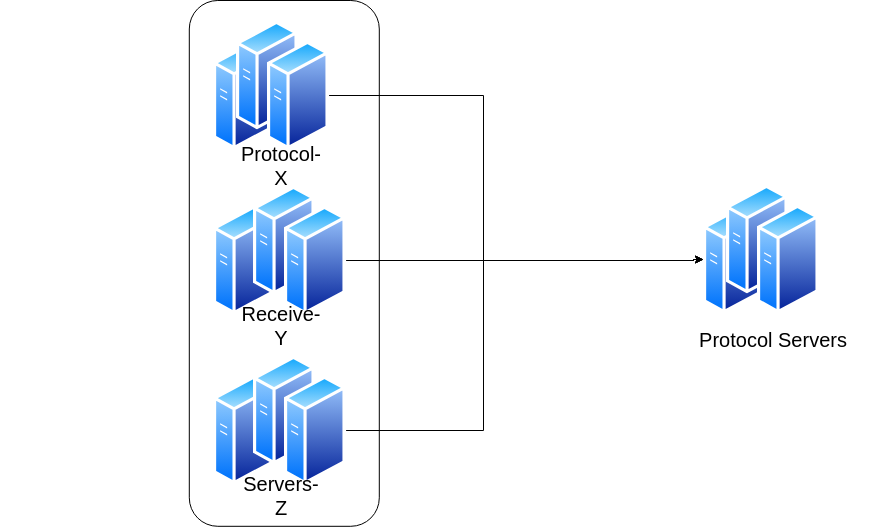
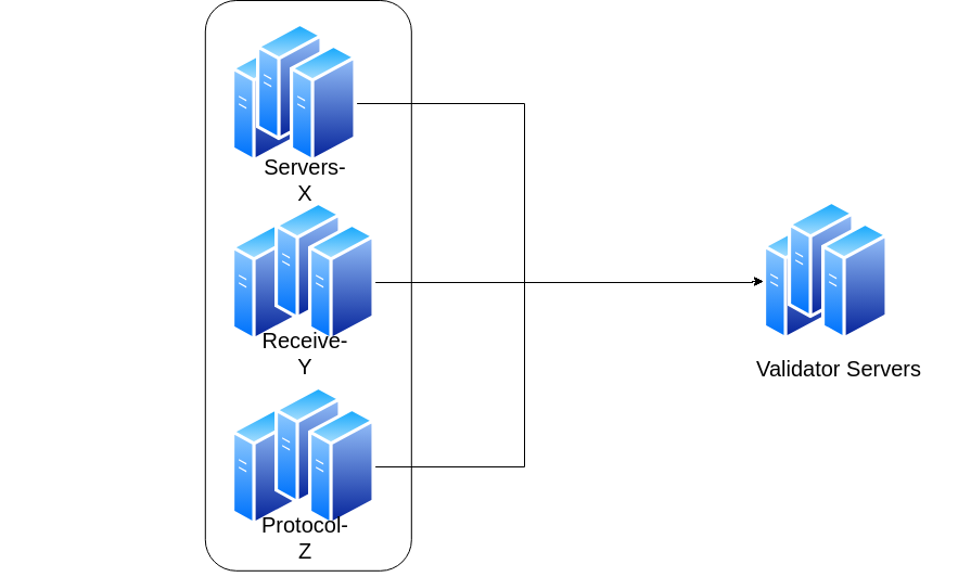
  <mxCell id="0" />
  <mxCell id="1" parent="0" />
  <mxCell id="2" value="" style="rounded=1;whiteSpace=wrap;html=1;rotation=-90;fontSize=20;" parent="1" vertex="1"><mxGeometry x="20.9" y="167.9" width="525.8" height="190" as="geometry" /></mxCell>
  <mxCell id="3" value="" style="aspect=fixed;perimeter=ellipsePerimeter;html=1;align=center;shadow=0;dashed=0;spacingTop=3;image;image=img/lib/active_directory/generic_server.svg;fontSize=20;" parent="1" vertex="1"><mxGeometry x="213" y="205" width="61.6" height="110" as="geometry" /></mxCell>
  <mxCell id="4" value="" style="aspect=fixed;perimeter=ellipsePerimeter;html=1;align=center;shadow=0;dashed=0;spacingTop=3;image;image=img/lib/active_directory/generic_server.svg;fontSize=20;" parent="1" vertex="1"><mxGeometry x="213" y="375" width="61.6" height="110" as="geometry" /></mxCell>
  <mxCell id="5" value="" style="aspect=fixed;perimeter=ellipsePerimeter;html=1;align=center;shadow=0;dashed=0;spacingTop=3;image;image=img/lib/active_directory/generic_server.svg;fontSize=20;" parent="1" vertex="1"><mxGeometry x="213" y="40" width="61.6" height="110" as="geometry" /></mxCell>
  <mxCell id="6" value="" style="aspect=fixed;perimeter=ellipsePerimeter;html=1;align=center;shadow=0;dashed=0;spacingTop=3;image;image=img/lib/active_directory/generic_server.svg;fontSize=20;" parent="1" vertex="1"><mxGeometry x="236" y="20" width="61.6" height="110" as="geometry" /></mxCell>
  <mxCell id="7" style="edgeStyle=orthogonalEdgeStyle;rounded=0;orthogonalLoop=1;jettySize=auto;html=1;entryX=0;entryY=0.5;entryDx=0;entryDy=0;" edge="1" parent="1" source="8" target="18"><mxGeometry relative="1" as="geometry"><Array as="points"><mxPoint x="483" y="95" /><mxPoint x="483" y="260" /><mxPoint x="693" y="260" /></Array></mxGeometry></mxCell>
  <mxCell id="8" value="" style="aspect=fixed;perimeter=ellipsePerimeter;html=1;align=center;shadow=0;dashed=0;spacingTop=3;image;image=img/lib/active_directory/generic_server.svg;fontSize=20;" parent="1" vertex="1"><mxGeometry x="267" y="40" width="61.6" height="110" as="geometry" /></mxCell>
  <mxCell id="9" value="" style="aspect=fixed;perimeter=ellipsePerimeter;html=1;align=center;shadow=0;dashed=0;spacingTop=3;image;image=img/lib/active_directory/generic_server.svg;fontSize=20;" parent="1" vertex="1"><mxGeometry x="253" y="185" width="61.6" height="110" as="geometry" /></mxCell>
  <mxCell id="10" style="edgeStyle=orthogonalEdgeStyle;rounded=0;orthogonalLoop=1;jettySize=auto;html=1;exitX=1;exitY=0.5;exitDx=0;exitDy=0;entryX=0;entryY=0.5;entryDx=0;entryDy=0;" parent="1" source="11" target="18" edge="1"><mxGeometry relative="1" as="geometry"><Array as="points"><mxPoint x="693" y="260" /></Array></mxGeometry></mxCell>
  <mxCell id="11" value="" style="aspect=fixed;perimeter=ellipsePerimeter;html=1;align=center;shadow=0;dashed=0;spacingTop=3;image;image=img/lib/active_directory/generic_server.svg;fontSize=20;" parent="1" vertex="1"><mxGeometry x="284" y="205" width="61.6" height="110" as="geometry" /></mxCell>
  <mxCell id="12" value="" style="aspect=fixed;perimeter=ellipsePerimeter;html=1;align=center;shadow=0;dashed=0;spacingTop=3;image;image=img/lib/active_directory/generic_server.svg;fontSize=20;" parent="1" vertex="1"><mxGeometry x="253" y="355" width="61.6" height="110" as="geometry" /></mxCell>
  <mxCell id="13" style="edgeStyle=orthogonalEdgeStyle;rounded=0;orthogonalLoop=1;jettySize=auto;html=1;exitX=1;exitY=0.5;exitDx=0;exitDy=0;entryX=0;entryY=0.5;entryDx=0;entryDy=0;" parent="1" source="14" target="18" edge="1"><mxGeometry relative="1" as="geometry"><Array as="points"><mxPoint x="483" y="430" /><mxPoint x="483" y="260" /><mxPoint x="693" y="260" /></Array></mxGeometry></mxCell>
  <mxCell id="14" value="" style="aspect=fixed;perimeter=ellipsePerimeter;html=1;align=center;shadow=0;dashed=0;spacingTop=3;image;image=img/lib/active_directory/generic_server.svg;fontSize=20;" parent="1" vertex="1"><mxGeometry x="284" y="375" width="61.6" height="110" as="geometry" /></mxCell>
  <mxCell id="15" value="&lt;font style=&quot;font-size: 20px;&quot;&gt;Receive- Y&lt;/font&gt;" style="text;html=1;strokeColor=none;fillColor=none;align=center;verticalAlign=middle;whiteSpace=wrap;rounded=0;fontSize=20;" parent="1" vertex="1"><mxGeometry x="236" y="310" width="90" height="30" as="geometry" /></mxCell>
- <mxCell id="16" value="&lt;font style=&quot;font-size: 20px;&quot;&gt;Servers- Z&lt;/font&gt;" style="text;html=1;strokeColor=none;fillColor=none;align=center;verticalAlign=middle;whiteSpace=wrap;rounded=0;fontSize=20;" parent="1" vertex="1"><mxGeometry x="236" y="480" width="90" height="30" as="geometry" /></mxCell>
- <mxCell id="17" value="&lt;font style=&quot;font-size: 20px;&quot;&gt;Protocol- X&lt;/font&gt;" style="text;html=1;strokeColor=none;fillColor=none;align=center;verticalAlign=middle;whiteSpace=wrap;rounded=0;fontSize=20;" parent="1" vertex="1"><mxGeometry x="236" y="150" width="90" height="30" as="geometry" /></mxCell>
+ <mxCell id="16" value="&lt;font style=&quot;font-size: 20px;&quot;&gt;Protocol- Z&lt;/font&gt;" style="text;html=1;strokeColor=none;fillColor=none;align=center;verticalAlign=middle;whiteSpace=wrap;rounded=0;fontSize=20;" parent="1" vertex="1"><mxGeometry x="236" y="480" width="90" height="30" as="geometry" /></mxCell>
+ <mxCell id="17" value="&lt;font style=&quot;font-size: 20px;&quot;&gt;Servers- X&lt;/font&gt;" style="text;html=1;strokeColor=none;fillColor=none;align=center;verticalAlign=middle;whiteSpace=wrap;rounded=0;fontSize=20;" parent="1" vertex="1"><mxGeometry x="236" y="150" width="90" height="30" as="geometry" /></mxCell>
  <mxCell id="18" value="" style="aspect=fixed;perimeter=ellipsePerimeter;html=1;align=center;shadow=0;dashed=0;spacingTop=3;image;image=img/lib/active_directory/generic_server.svg;fontSize=20;" parent="1" vertex="1"><mxGeometry x="703" y="204" width="61.6" height="110" as="geometry" /></mxCell>
  <mxCell id="19" value="" style="aspect=fixed;perimeter=ellipsePerimeter;html=1;align=center;shadow=0;dashed=0;spacingTop=3;image;image=img/lib/active_directory/generic_server.svg;fontSize=20;" parent="1" vertex="1"><mxGeometry x="726" y="184" width="61.6" height="110" as="geometry" /></mxCell>
  <mxCell id="20" value="" style="aspect=fixed;perimeter=ellipsePerimeter;html=1;align=center;shadow=0;dashed=0;spacingTop=3;image;image=img/lib/active_directory/generic_server.svg;fontSize=20;" parent="1" vertex="1"><mxGeometry x="757" y="204" width="61.6" height="110" as="geometry" /></mxCell>
- <mxCell id="21" value="&lt;font style=&quot;font-size: 20px&quot;&gt;Protocol Servers&lt;br&gt;&lt;/font&gt;" style="text;html=1;strokeColor=none;fillColor=none;align=center;verticalAlign=middle;whiteSpace=wrap;rounded=0;fontSize=20;" parent="1" vertex="1"><mxGeometry x="673" y="299" width="200" height="80" as="geometry" /></mxCell>
+ <mxCell id="21" value="&lt;font style=&quot;font-size: 20px&quot;&gt;Validator Servers&lt;br&gt;&lt;/font&gt;" style="text;html=1;strokeColor=none;fillColor=none;align=center;verticalAlign=middle;whiteSpace=wrap;rounded=0;fontSize=20;" parent="1" vertex="1"><mxGeometry x="673" y="299" width="200" height="80" as="geometry" /></mxCell>
